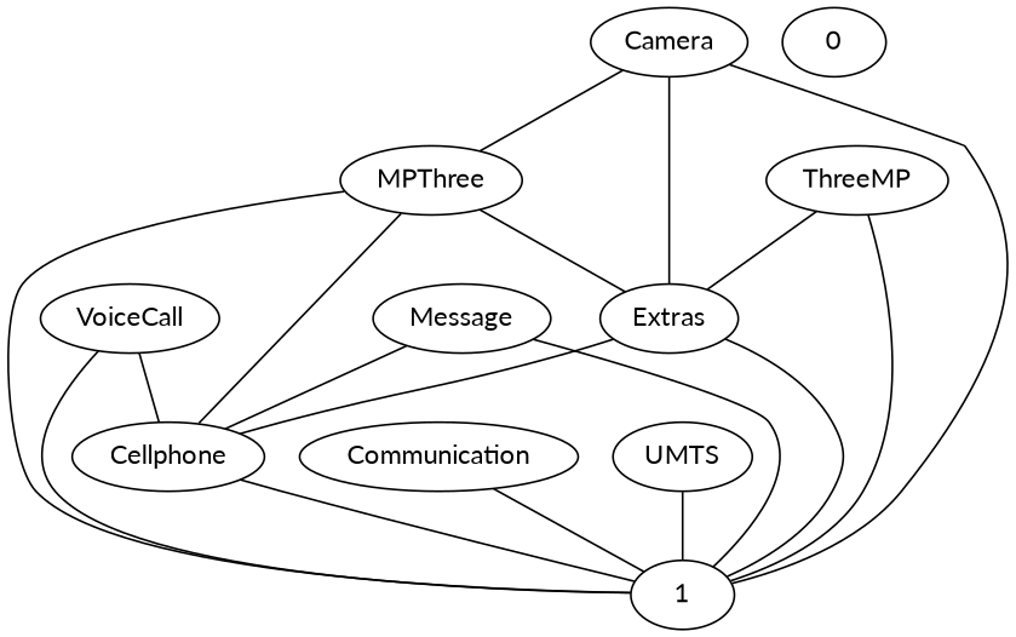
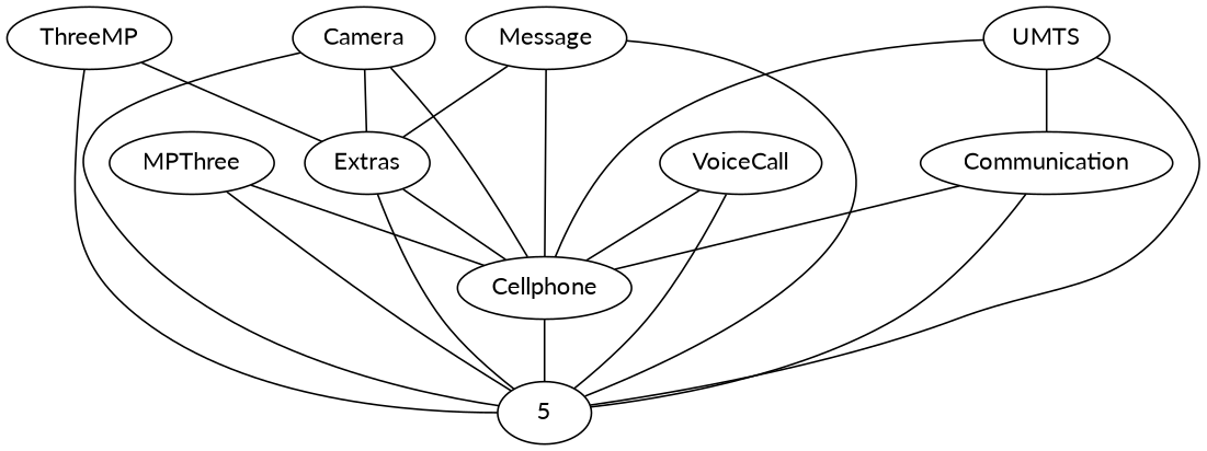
  graph {
    fontname=Lato
    node [fontname=Lato]
    edge [fontname=Lato]
    Camera
    Extras
    Cellphone
-   1
+   1 [label=5]
    Communication
    UMTS
    MPThree
    ThreeMP
    VoiceCall
-   0
    Message
    Camera -- Extras
-   Camera -- MPThree
+   Camera -- Cellphone
    Camera -- 1
    Extras -- Cellphone
    Extras -- 1
    Cellphone -- 1
+   Communication -- Cellphone
    Communication -- 1
+   UMTS -- Cellphone
    UMTS -- 1
-   MPThree -- Extras
+   UMTS -- Communication
+   Message -- Extras
    MPThree -- Cellphone
    MPThree -- 1
    ThreeMP -- Extras
    ThreeMP -- 1
    VoiceCall -- Cellphone
    VoiceCall -- 1
    Message -- Cellphone
    Message -- 1
  }
